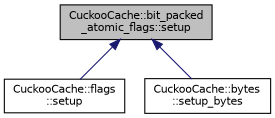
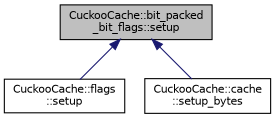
  digraph {
    rankdir=TB
    node [color=black fillcolor=white fontname=Helvetica fontsize=10 shape=record style=filled]
    edge [color=midnightblue dir=back fontname=Helvetica fontsize=10 labelfontname=Helvetica labelfontsize=10 style=solid]
-   n1 [fillcolor=grey75 fontcolor=black height=0.2 label="CuckooCache::bit_packed\l_atomic_flags::setup" width=0.4]
+   n1 [fillcolor=grey75 fontcolor=black height=0.2 label="CuckooCache::bit_packed\l_bit_flags::setup" width=0.4]
    n2 [height=0.2 label="CuckooCache::flags\l::setup" width=0.4]
-   n3 [height=0.2 label="CuckooCache::bytes\l::setup_bytes" width=0.4]
+   n3 [height=0.2 label="CuckooCache::cache\l::setup_bytes" width=0.4]
    n1 -> n2
    n1 -> n3
  }
